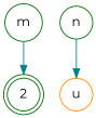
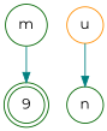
  digraph {
    fontname=Montserrat
    node [color=darkgreen fontname=Montserrat shape=circle]
    edge [color=teal fontname=Montserrat]
-   2 [shape=doublecircle]
+   2 [shape=doublecircle label=9]
    u [color=darkorange]
    n
    m
-   n -> u
+   u -> n
    m -> 2
  }
